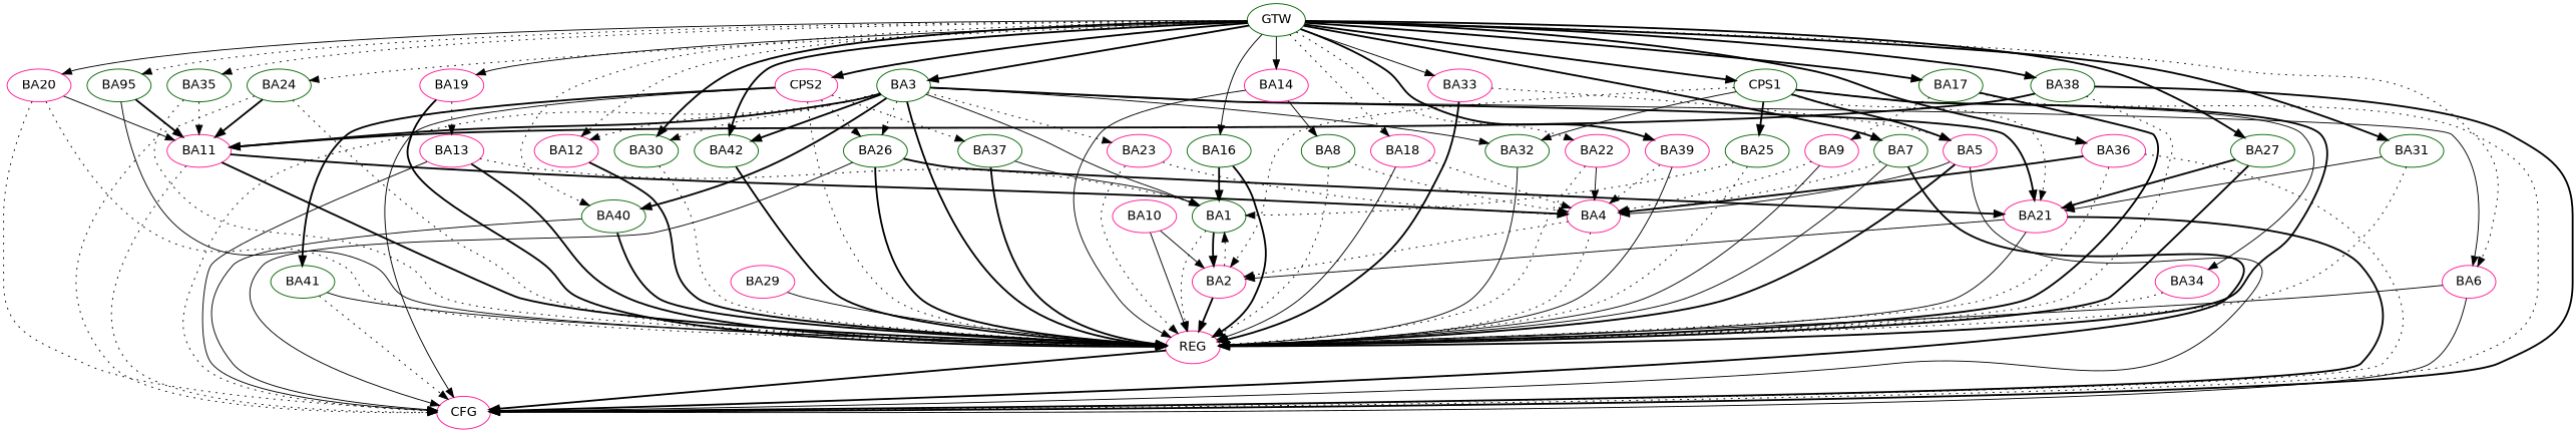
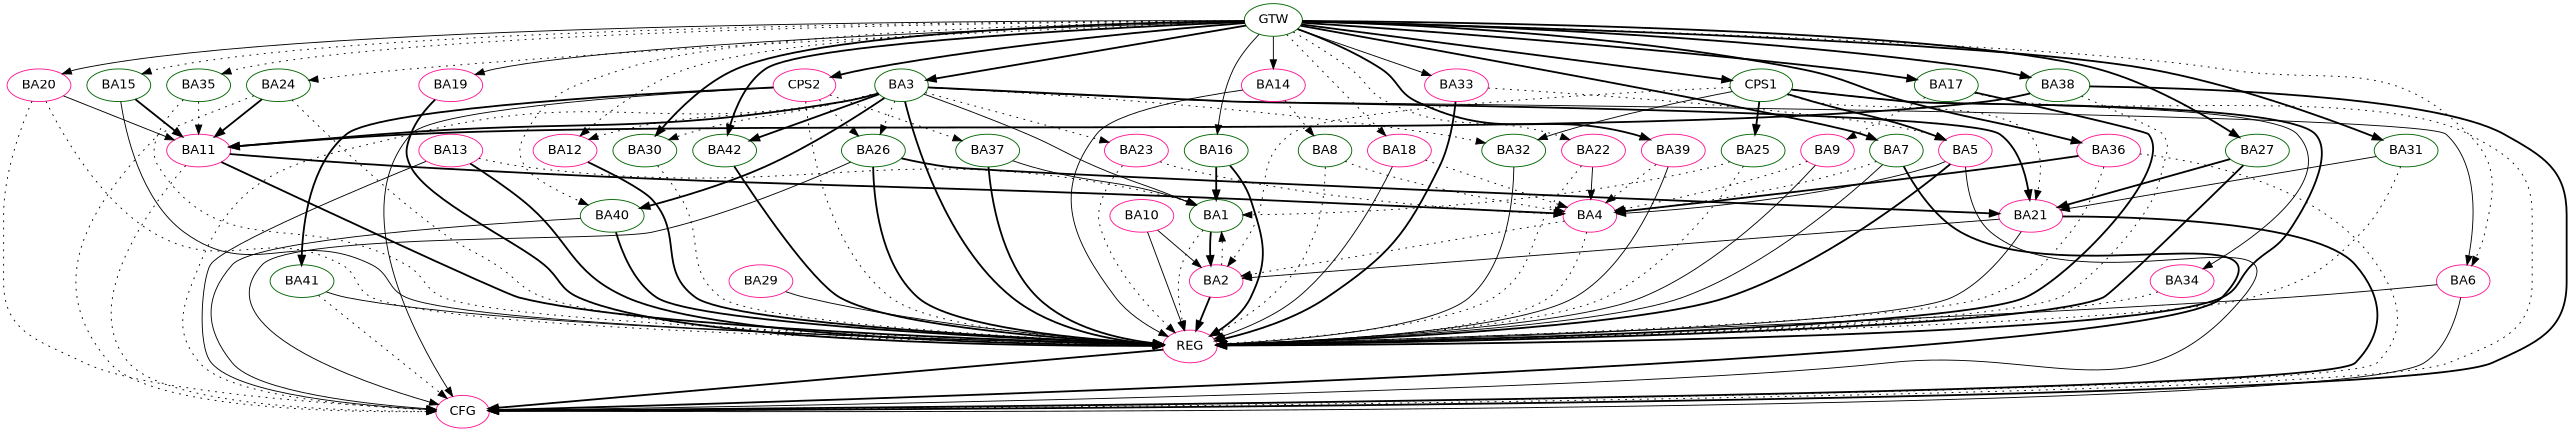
  strict digraph {
    fontname="DejaVu Sans"
    node [color=deeppink fontname="DejaVu Sans"]
    edge [fontname="DejaVu Sans" style=dotted]
    n1 [color=darkgreen label=BA1]
    n2 [label=BA2]
    n3 [label=REG]
    n4 [label=CFG]
    n5 [color=darkgreen label=BA3]
    n6 [label=BA6]
    n7 [label=BA11]
    n8 [label=BA12]
    n9 [label=BA21]
    n10 [label=BA23]
    n11 [color=darkgreen label=BA26]
    n12 [color=darkgreen label=BA30]
    n13 [color=darkgreen label=BA32]
    n14 [color=darkgreen label=BA40]
    n15 [color=darkgreen label=BA42]
    n16 [label=BA4]
    n17 [label=BA5]
    n18 [color=darkgreen label=BA7]
    n19 [color=darkgreen label=BA8]
    n20 [label=BA9]
    n21 [label=BA10]
    n22 [label=BA13]
    n23 [label=BA14]
-   n24 [color=darkgreen label=BA95]
+   n24 [color=darkgreen label=BA15]
    n25 [color=darkgreen label=BA16]
    n26 [color=darkgreen label=BA17]
    n27 [label=BA18]
    n28 [label=BA19]
    n29 [label=BA20]
    n30 [label=BA22]
    n31 [color=darkgreen label=BA24]
    n32 [color=darkgreen label=BA25]
    n33 [color=darkgreen label=BA27]
    n34 [label=BA29]
    n35 [color=darkgreen label=BA31]
    n36 [label=BA33]
    n37 [label=BA34]
    n38 [color=darkgreen label=BA35]
    n39 [label=BA36]
    n40 [color=darkgreen label=BA37]
    n41 [color=darkgreen label=BA38]
    n42 [label=BA39]
    n43 [color=darkgreen label=BA41]
    n44 [color=darkgreen label=CPS1]
    n45 [label=CPS2]
    n46 [color=darkgreen label=GTW]
    n1 -> n2 [style=bold]
    n1 -> n3
    n2 -> n1
    n2 -> n3 [style=bold]
    n3 -> n4 [style=bold]
    n5 -> n1 [style=solid]
    n5 -> n3 [style=bold]
    n5 -> n4
    n5 -> n6 [style=solid]
    n5 -> n7 [style=bold]
    n5 -> n8
    n5 -> n9 [style=bold]
    n5 -> n10
    n5 -> n11
    n5 -> n12
-   n5 -> n13 [style=solid]
+   n5 -> n13
    n5 -> n14 [style=bold]
    n5 -> n15 [style=bold]
    n6 -> n3 [style=solid]
    n6 -> n4 [style=solid]
    n7 -> n3 [style=bold]
    n7 -> n4
    n7 -> n16 [style=bold]
    n8 -> n3 [style=bold]
    n9 -> n2 [style=solid]
    n9 -> n3 [style=solid]
    n9 -> n4 [style=bold]
    n10 -> n3
    n10 -> n16
    n11 -> n3 [style=bold]
    n11 -> n4 [style=solid]
    n11 -> n9 [style=bold]
    n12 -> n3
    n13 -> n3 [style=solid]
    n14 -> n3 [style=bold]
    n14 -> n4 [style=solid]
    n15 -> n3 [style=bold]
    n16 -> n2
    n16 -> n3
    n17 -> n3 [style=bold]
    n17 -> n4 [style=solid]
    n17 -> n16 [style=solid]
    n18 -> n3 [style=solid]
    n18 -> n4 [style=bold]
    n18 -> n16
    n19 -> n3
    n19 -> n16
    n20 -> n3 [style=solid]
    n20 -> n16
    n21 -> n2 [style=solid]
    n21 -> n3 [style=solid]
    n22 -> n1
    n22 -> n3 [style=bold]
    n22 -> n4 [style=solid]
    n23 -> n3 [style=solid]
-   n23 -> n19 [style=solid]
+   n23 -> n19
    n24 -> n3 [style=solid]
    n24 -> n7 [style=bold]
    n25 -> n1 [style=bold]
    n25 -> n3 [style=bold]
    n26 -> n3 [style=bold]
    n26 -> n4
    n26 -> n20
    n27 -> n3 [style=solid]
    n27 -> n16
    n28 -> n3 [style=bold]
-   n28 -> n22
    n29 -> n3
    n29 -> n4
    n29 -> n7 [style=solid]
    n30 -> n3
    n30 -> n16 [style=solid]
    n31 -> n3
    n31 -> n4
    n31 -> n7 [style=bold]
    n32 -> n1
    n32 -> n3
    n33 -> n3 [style=bold]
    n33 -> n9 [style=bold]
    n34 -> n3 [style=solid]
    n35 -> n3
    n35 -> n9 [style=solid]
    n36 -> n3 [style=bold]
    n36 -> n17
    n37 -> n3
    n38 -> n3
    n38 -> n7
    n39 -> n3
    n39 -> n4
    n39 -> n16 [style=bold]
    n40 -> n1 [style=solid]
    n40 -> n3 [style=bold]
    n41 -> n3
    n41 -> n4 [style=bold]
    n41 -> n7 [style=bold]
    n42 -> n3 [style=solid]
    n42 -> n16
    n43 -> n3 [style=solid]
    n43 -> n4
    n44 -> n2
    n44 -> n3 [style=bold]
    n44 -> n9
    n44 -> n13 [style=solid]
    n44 -> n17 [style=bold]
    n44 -> n32 [style=bold]
    n44 -> n37 [style=solid]
    n45 -> n3
    n45 -> n4 [style=solid]
    n45 -> n11
    n45 -> n40
    n45 -> n43 [style=bold]
    n46 -> n5 [style=bold]
    n46 -> n6
    n46 -> n8
    n46 -> n12 [style=bold]
    n46 -> n14
    n46 -> n15 [style=bold]
    n46 -> n18 [style=bold]
    n46 -> n23 [style=solid]
    n46 -> n24
    n46 -> n25 [style=solid]
    n46 -> n26 [style=bold]
    n46 -> n27
    n46 -> n28 [style=solid]
    n46 -> n29 [style=solid]
    n46 -> n30
    n46 -> n31
    n46 -> n33 [style=bold]
    n46 -> n35 [style=bold]
    n46 -> n36 [style=solid]
    n46 -> n38
    n46 -> n39 [style=bold]
    n46 -> n41 [style=bold]
    n46 -> n42 [style=bold]
    n46 -> n44 [style=bold]
    n46 -> n45 [style=bold]
  }
